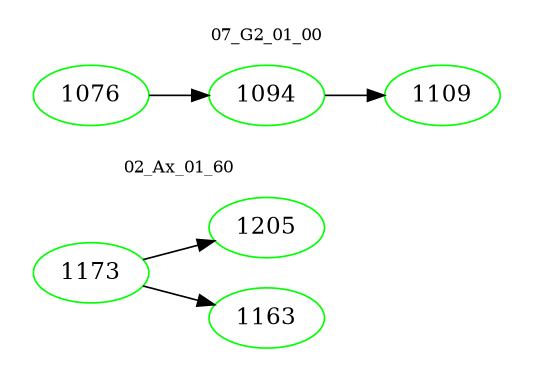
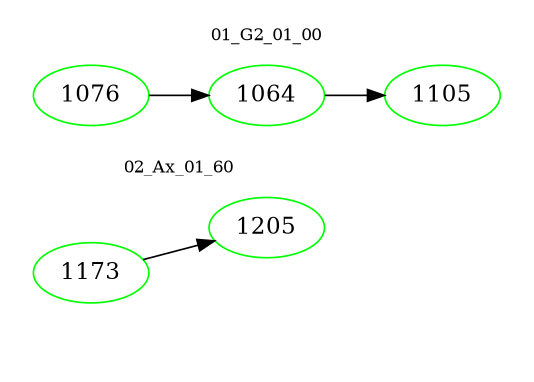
  digraph {
    rankdir=LR
    node [color=green]
    edge [color=black]
    n1 [label=1173]
-   n2 [label=1163]
    n3 [label=1205]
-   n4 [label=1094]
+   n4 [label=1064]
    n5 [label=1076]
-   n6 [label=1109]
+   n6 [label=1105]
    subgraph cluster_1 {
      color=white
      fontsize=10
      label="02_Ax_01_60"
      n1
-     n2
      n3
    }
    subgraph cluster_2 {
      color=white
      fontsize=10
-     label="07_G2_01_00"
+     label="01_G2_01_00"
      n4
      n5
      n6
    }
-   n1 -> n2
    n1 -> n3
    n4 -> n6
    n5 -> n4
  }
